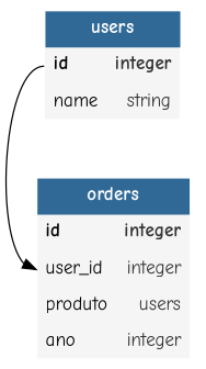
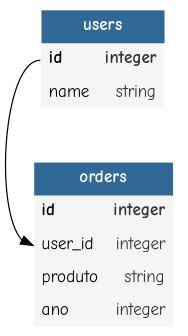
  digraph {
    fontname="Comic Neue"
    node [shape=plaintext fontname="Comic Neue"]
-   n1 [label=<<table bgcolor="#f5f5f5" border="0" cellborder="0" cellspacing="0" cellpadding="6"><tr><td colspan="2" bgcolor="#306996"><b><font color="#ffffff">orders</font></b></td></tr><tr><td port="idn" align="left"><b>id</b></td><td port="idt" align="right"><b><font color="#333333">integer</font></b></td></tr><tr><td port="user_idn" align="left">user_id</td><td port="user_idt" align="right"><font color="#333333">integer</font></td></tr><tr><td port="produton" align="left">produto</td><td port="produtot" align="right"><font color="#333333">users</font></td></tr><tr><td port="anon" align="left">ano</td><td port="anot" align="right"><font color="#333333">integer</font></td></tr></table>>]
+   n1 [label=<<table bgcolor="#f5f5f5" border="0" cellborder="0" cellspacing="0" cellpadding="6"><tr><td colspan="2" bgcolor="#306996"><b><font color="#ffffff">orders</font></b></td></tr><tr><td port="idn" align="left"><b>id</b></td><td port="idt" align="right"><b><font color="#333333">integer</font></b></td></tr><tr><td port="user_idn" align="left">user_id</td><td port="user_idt" align="right"><font color="#333333">integer</font></td></tr><tr><td port="produton" align="left">produto</td><td port="produtot" align="right"><font color="#333333">string</font></td></tr><tr><td port="anon" align="left">ano</td><td port="anot" align="right"><font color="#333333">integer</font></td></tr></table>>]
    n2 [label=<<table bgcolor="#f5f5f5" border="0" cellborder="0" cellspacing="0" cellpadding="6"><tr><td colspan="2" bgcolor="#306996"><b><font color="#ffffff">users</font></b></td></tr><tr><td port="idn" align="left"><b>id</b></td><td port="idt" align="right"><b><font color="#333333">integer</font></b></td></tr><tr><td port="namen" align="left">name</td><td port="namet" align="right"><font color="#333333">string</font></td></tr></table>>]
    n2 -> n1 [headport=user_idn tailport=idn fontname="Comic Neue"]
  }
